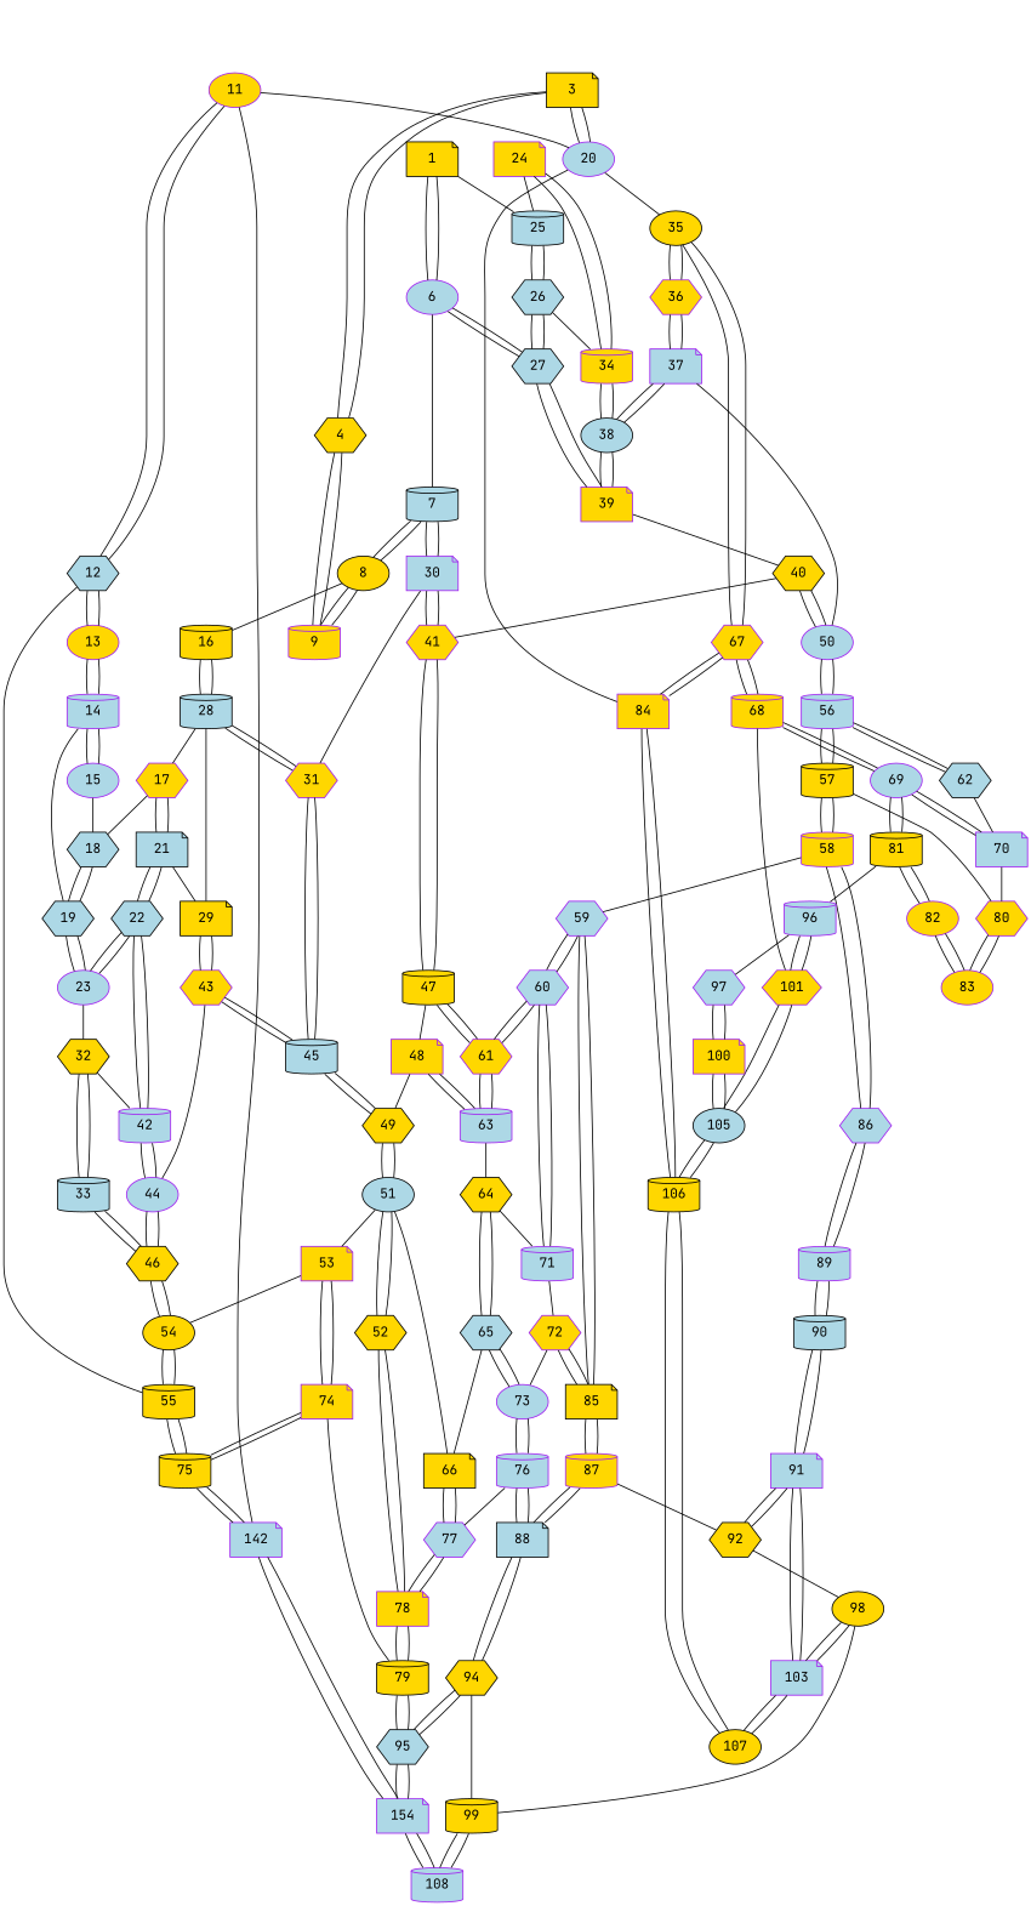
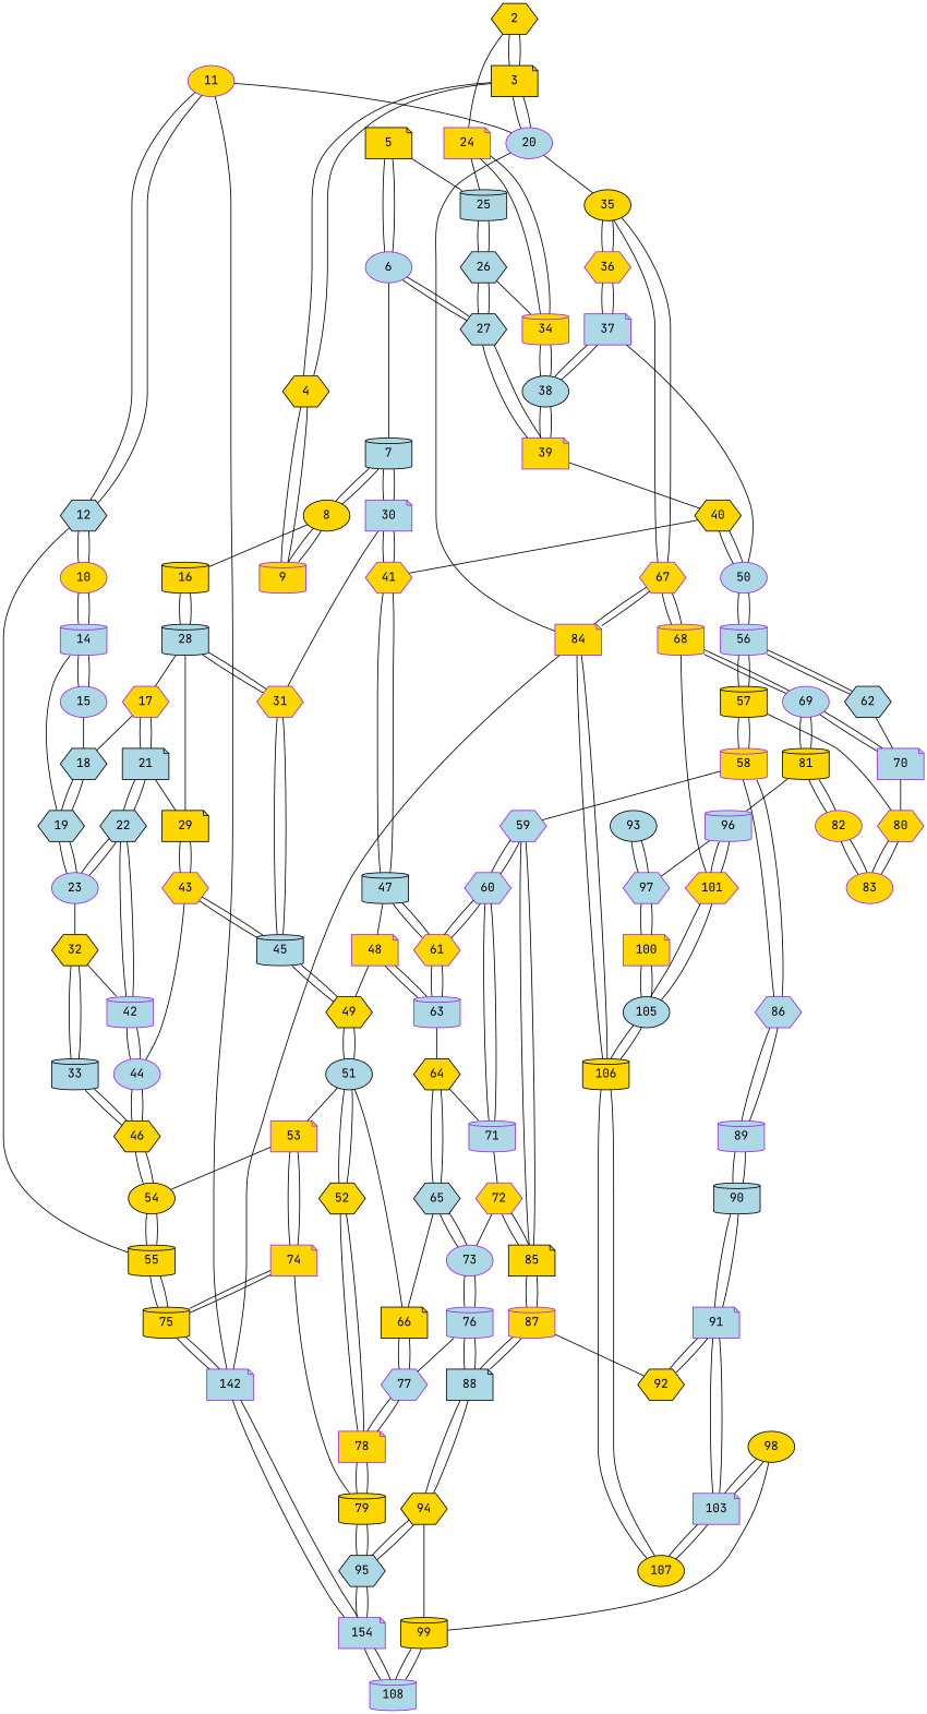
  graph {
    fontname="JetBrains Mono"
    node [color=purple fillcolor=gold fontname="JetBrains Mono" shape=hexagon style=filled]
    edge [fontname="JetBrains Mono"]
+   2 [color=black]
    3 [color=black shape=note]
    24 [shape=note]
-   5 [color=black shape=note label=1]
+   5 [color=black shape=note]
    6 [fillcolor=lightblue shape=ellipse]
    25 [color=black fillcolor=lightblue shape=cylinder]
    4 [color=black]
    20 [fillcolor=lightblue shape=ellipse]
    34 [shape=cylinder]
    9 [shape=cylinder]
    35 [color=black shape=ellipse]
    84 [shape=note]
    7 [color=black fillcolor=lightblue shape=cylinder]
    27 [color=black fillcolor=lightblue]
    26 [color=black fillcolor=lightblue]
    8 [color=black shape=ellipse]
    30 [fillcolor=lightblue shape=note]
    39 [shape=note]
    16 [color=black shape=cylinder]
    31
    41
    28 [color=black fillcolor=lightblue shape=cylinder]
    11 [shape=ellipse]
    12 [color=black fillcolor=lightblue]
    n25 [fillcolor=lightblue label=142 shape=note]
-   13 [shape=ellipse]
+   13 [shape=ellipse label=10]
    55 [color=black shape=cylinder]
    n28 [fillcolor=lightblue label=154 shape=note]
    14 [fillcolor=lightblue shape=cylinder]
    75 [color=black shape=cylinder]
    15 [fillcolor=lightblue shape=ellipse]
    19 [color=black fillcolor=lightblue]
    33 [color=black fillcolor=lightblue shape=cylinder]
    46 [color=black]
    18 [color=black fillcolor=lightblue]
    23 [fillcolor=lightblue shape=ellipse]
    17
    21 [color=black fillcolor=lightblue shape=note]
    29 [color=black shape=note]
    22 [color=black fillcolor=lightblue]
    32 [color=black]
    36
    67
    106 [color=black shape=cylinder]
    42 [fillcolor=lightblue shape=cylinder]
    43
    44 [fillcolor=lightblue shape=ellipse]
    38 [color=black fillcolor=lightblue shape=ellipse]
    40 [color=black]
    45 [color=black fillcolor=lightblue shape=cylinder]
-   47 [color=black shape=cylinder]
+   47 [color=black fillcolor=lightblue shape=cylinder]
    49 [color=black]
    54 [color=black shape=ellipse]
    37 [fillcolor=lightblue shape=note]
    68 [shape=cylinder]
    50 [fillcolor=lightblue shape=ellipse]
    62 [color=black fillcolor=lightblue]
    70 [fillcolor=lightblue shape=note]
    56 [fillcolor=lightblue shape=cylinder]
    48 [shape=note]
    61
    51 [color=black fillcolor=lightblue shape=ellipse]
    63 [fillcolor=lightblue shape=cylinder]
    64 [color=black]
    52 [color=black]
    66 [color=black shape=note]
    53 [shape=note]
    57 [color=black shape=cylinder]
    78 [shape=note]
    77 [fillcolor=lightblue]
    74 [shape=note]
    79 [color=black shape=cylinder]
    58 [shape=cylinder]
    80
    59 [fillcolor=lightblue]
    86 [fillcolor=lightblue]
    83 [shape=ellipse]
    60 [fillcolor=lightblue]
    85 [color=black shape=note]
    89 [fillcolor=lightblue shape=cylinder]
    71 [fillcolor=lightblue shape=cylinder]
    87 [shape=cylinder]
    72
    65 [color=black fillcolor=lightblue]
    73 [fillcolor=lightblue shape=ellipse]
    76 [fillcolor=lightblue shape=cylinder]
    69 [fillcolor=lightblue shape=ellipse]
    101
    81 [color=black shape=cylinder]
    105 [color=black fillcolor=lightblue shape=ellipse]
    82 [shape=ellipse]
    96 [fillcolor=lightblue shape=cylinder]
    88 [color=black fillcolor=lightblue shape=note]
    95 [color=black fillcolor=lightblue]
    94 [color=black]
    97 [fillcolor=lightblue]
+   93 [color=black fillcolor=lightblue shape=ellipse]
    107 [color=black shape=ellipse]
    92 [color=black]
    90 [color=black fillcolor=lightblue shape=cylinder]
    98 [color=black shape=ellipse]
    99 [color=black shape=cylinder]
    91 [fillcolor=lightblue shape=note]
    103 [fillcolor=lightblue shape=note]
    100 [shape=note]
    108 [fillcolor=lightblue shape=cylinder]
+   2 -- 3
+   2 -- 3
+   2 -- 24
    3 -- 4
    3 -- 4
    3 -- 20
    3 -- 20
    24 -- 25
    24 -- 34
    24 -- 34
    5 -- 6
    5 -- 6
    5 -- 25
    6 -- 7
    6 -- 27
    6 -- 27
    25 -- 26
    25 -- 26
    4 -- 9
    4 -- 9
    20 -- 35
    20 -- 84
    34 -- 38
    34 -- 38
    35 -- 36
    35 -- 36
    35 -- 67
    35 -- 67
+   84 -- n25
    84 -- 106
    84 -- 106
    7 -- 8
    7 -- 8
    7 -- 30
    7 -- 30
    27 -- 39
    27 -- 39
    26 -- 34
    26 -- 27
    26 -- 27
    8 -- 9
    8 -- 9
    8 -- 16
    30 -- 31
    30 -- 41
    30 -- 41
    39 -- 40
    16 -- 28
    16 -- 28
    31 -- 45
    31 -- 45
    41 -- 47
    41 -- 47
    28 -- 31
    28 -- 31
    28 -- 17
    28 -- 29
    11 -- 20
    11 -- 12
    11 -- 12
    11 -- n25
    12 -- 13
    12 -- 13
    12 -- 55
    n25 -- n28
    n25 -- n28
    13 -- 14
    13 -- 14
    55 -- 75
    55 -- 75
    n28 -- 108
    n28 -- 108
    14 -- 15
    14 -- 15
    14 -- 19
    75 -- n25
    75 -- n25
    15 -- 18
    19 -- 23
    19 -- 23
    33 -- 46
    33 -- 46
    46 -- 54
    46 -- 54
    18 -- 19
    18 -- 19
    23 -- 32
    17 -- 18
    17 -- 21
    17 -- 21
    21 -- 29
    21 -- 22
    21 -- 22
    29 -- 43
    29 -- 43
    22 -- 23
    22 -- 23
    22 -- 42
    22 -- 42
    32 -- 33
    32 -- 33
    32 -- 42
    36 -- 37
    36 -- 37
    67 -- 84
    67 -- 84
    67 -- 68
    67 -- 68
    106 -- 107
    106 -- 107
    42 -- 44
    42 -- 44
    43 -- 44
    43 -- 45
    43 -- 45
    44 -- 46
    44 -- 46
    38 -- 39
    38 -- 39
    40 -- 41
    40 -- 50
    40 -- 50
    45 -- 49
    45 -- 49
    47 -- 48
    47 -- 61
    47 -- 61
    49 -- 51
    49 -- 51
    54 -- 55
    54 -- 55
    37 -- 38
    37 -- 38
    37 -- 50
    68 -- 69
    68 -- 69
    68 -- 101
    50 -- 56
    50 -- 56
    62 -- 70
    70 -- 80
    56 -- 62
    56 -- 62
    56 -- 57
    56 -- 57
    48 -- 49
    48 -- 63
    48 -- 63
    61 -- 63
    61 -- 63
    51 -- 52
    51 -- 52
    51 -- 66
    51 -- 53
    63 -- 64
    64 -- 71
    64 -- 65
    64 -- 65
    52 -- 78
    52 -- 78
    66 -- 77
    66 -- 77
    53 -- 54
    53 -- 74
    53 -- 74
    57 -- 58
    57 -- 58
    57 -- 80
    78 -- 79
    78 -- 79
    77 -- 78
    77 -- 78
    74 -- 75
    74 -- 75
    74 -- 79
    79 -- 95
    79 -- 95
    58 -- 59
    58 -- 86
    58 -- 86
    80 -- 83
    80 -- 83
    59 -- 60
    59 -- 60
    59 -- 85
    59 -- 85
    86 -- 89
    86 -- 89
    60 -- 61
    60 -- 61
    60 -- 71
    60 -- 71
    85 -- 87
    85 -- 87
    89 -- 90
    89 -- 90
    71 -- 72
    87 -- 88
    87 -- 88
    87 -- 92
    72 -- 85
    72 -- 85
    72 -- 73
    65 -- 66
    65 -- 73
    65 -- 73
    73 -- 76
    73 -- 76
    76 -- 77
    76 -- 88
    76 -- 88
    69 -- 70
    69 -- 70
    69 -- 81
    69 -- 81
    101 -- 105
    101 -- 105
    81 -- 82
    81 -- 82
    81 -- 96
    105 -- 106
    105 -- 106
    82 -- 83
    82 -- 83
    96 -- 101
    96 -- 101
    96 -- 97
    88 -- 94
    88 -- 94
    95 -- n28
    95 -- n28
    94 -- 95
    94 -- 95
    94 -- 99
    97 -- 100
    97 -- 100
-   92 -- 98
+   93 -- 97
+   93 -- 97
    90 -- 91
    90 -- 91
    98 -- 99
    98 -- 103
    98 -- 103
    99 -- 108
    99 -- 108
    91 -- 92
    91 -- 92
    91 -- 103
    91 -- 103
    103 -- 107
    103 -- 107
    100 -- 105
    100 -- 105
  }
